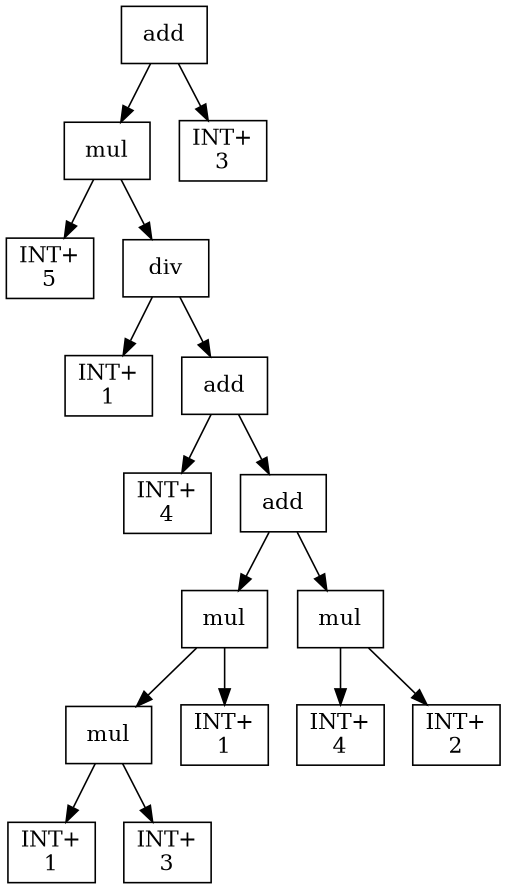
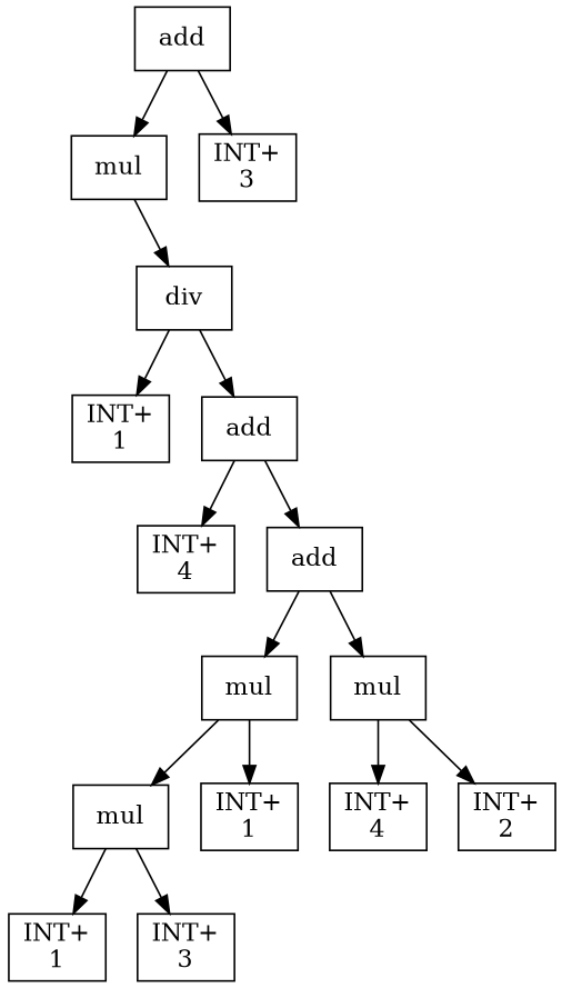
  digraph {
    node [shape=box]
    n1 [label=add]
    n2 [label=mul]
    n3 [label="INT+\n3"]
-   n4 [label="INT+\n5"]
    n5 [label=div]
    n6 [label="INT+\n1"]
    n7 [label=add]
    n8 [label="INT+\n4"]
    n9 [label=add]
    n10 [label=mul]
    n11 [label=mul]
    n12 [label=mul]
    n13 [label="INT+\n1"]
    n14 [label="INT+\n1"]
    n15 [label="INT+\n3"]
    n16 [label="INT+\n4"]
    n17 [label="INT+\n2"]
    n1 -> n2
    n1 -> n3
-   n2 -> n4
    n2 -> n5
    n5 -> n6
    n5 -> n7
    n7 -> n8
    n7 -> n9
    n9 -> n10
    n9 -> n11
    n10 -> n12
    n10 -> n13
    n11 -> n16
    n11 -> n17
    n12 -> n14
    n12 -> n15
  }
